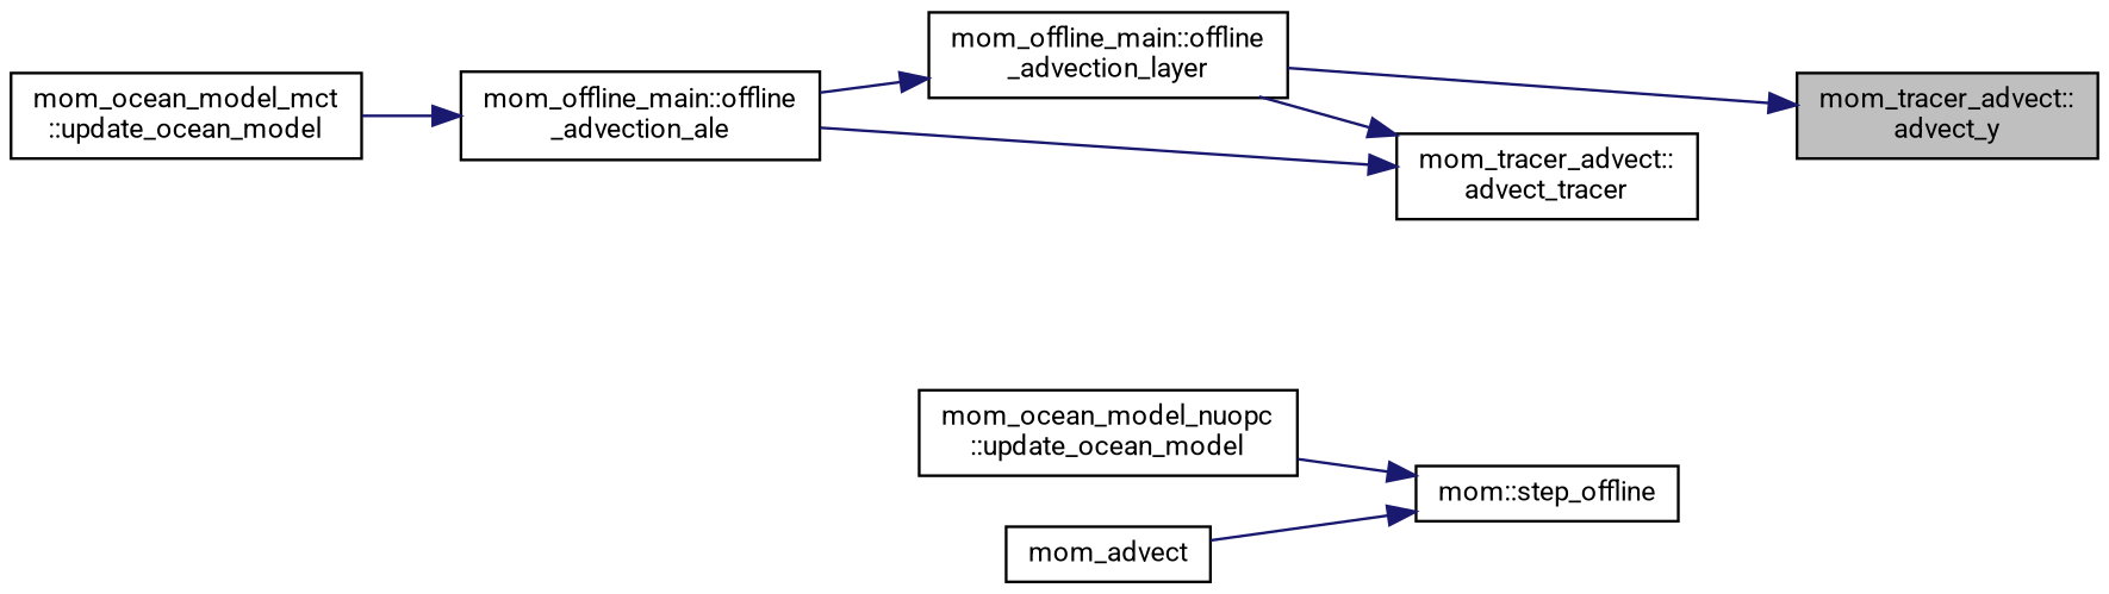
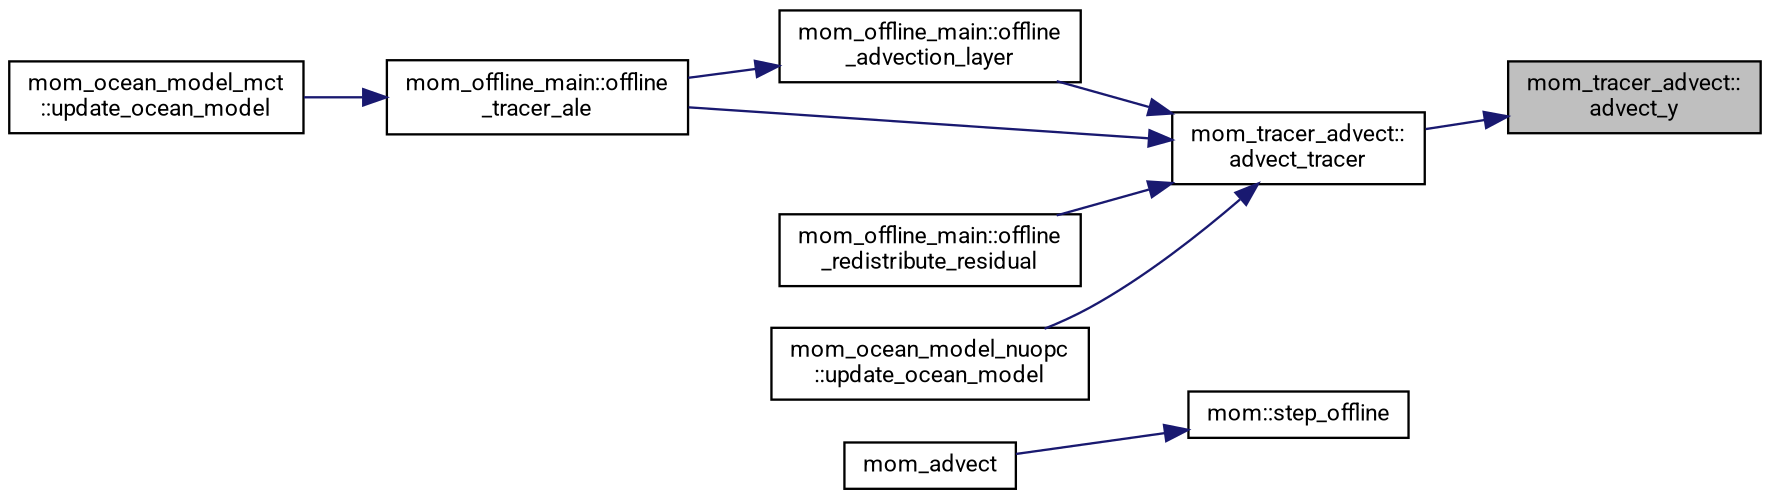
  digraph {
    fontname=Roboto
    rankdir=RL
    node [color=black fillcolor=white fontname=Roboto fontsize=10 shape=record style=filled]
    edge [color=midnightblue dir=back fontname=Roboto fontsize=10 labelfontname=Helvetica labelfontsize=10 style=solid]
    n1 [fillcolor=grey75 fontcolor=black height=0.2 label="mom_tracer_advect::\ladvect_y" width=0.4]
    n2 [height=0.2 label="mom_tracer_advect::\ladvect_tracer" width=0.4]
-   n3 [height=0.2 label="mom_offline_main::offline\l_advection_ale" width=0.4]
+   n3 [height=0.2 label="mom_offline_main::offline\l_tracer_ale" width=0.4]
    n4 [height=0.2 label="mom_offline_main::offline\l_advection_layer" width=0.4]
+   n5 [height=0.2 label="mom_offline_main::offline\l_redistribute_residual" width=0.4]
    n6 [height=0.2 label="mom_ocean_model_mct\l::update_ocean_model" width=0.4]
    n7 [height=0.2 label="mom::step_offline" width=0.4]
    n8 [height=0.2 label=mom_advect width=0.4]
    n9 [height=0.2 label="mom_ocean_model_nuopc\l::update_ocean_model" width=0.4]
-   n1 -> n4
+   n1 -> n2
    n2 -> n3
    n2 -> n4
+   n2 -> n5
    n3 -> n6
    n4 -> n3
    n7 -> n8
-   n7 -> n9
+   n2 -> n9
  }
